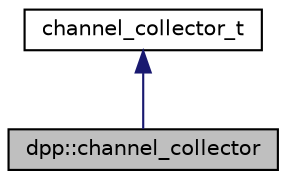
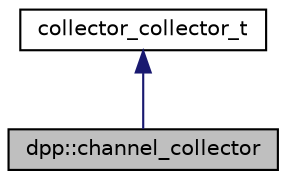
  digraph {
    node [color=black fontname=Helvetica fontsize=10 shape=record]
    n1 [fillcolor=grey75 fontcolor=black height=0.2 label="dpp::channel_collector" style=filled width=0.4]
-   n2 [height=0.2 label=channel_collector_t width=0.4]
+   n2 [height=0.2 label=collector_collector_t width=0.4]
    n2 -> n1 [color=midnightblue dir=back fontname=Helvetica fontsize=10 labelfontname=Helvetica labelfontsize=10 style=solid]
  }
